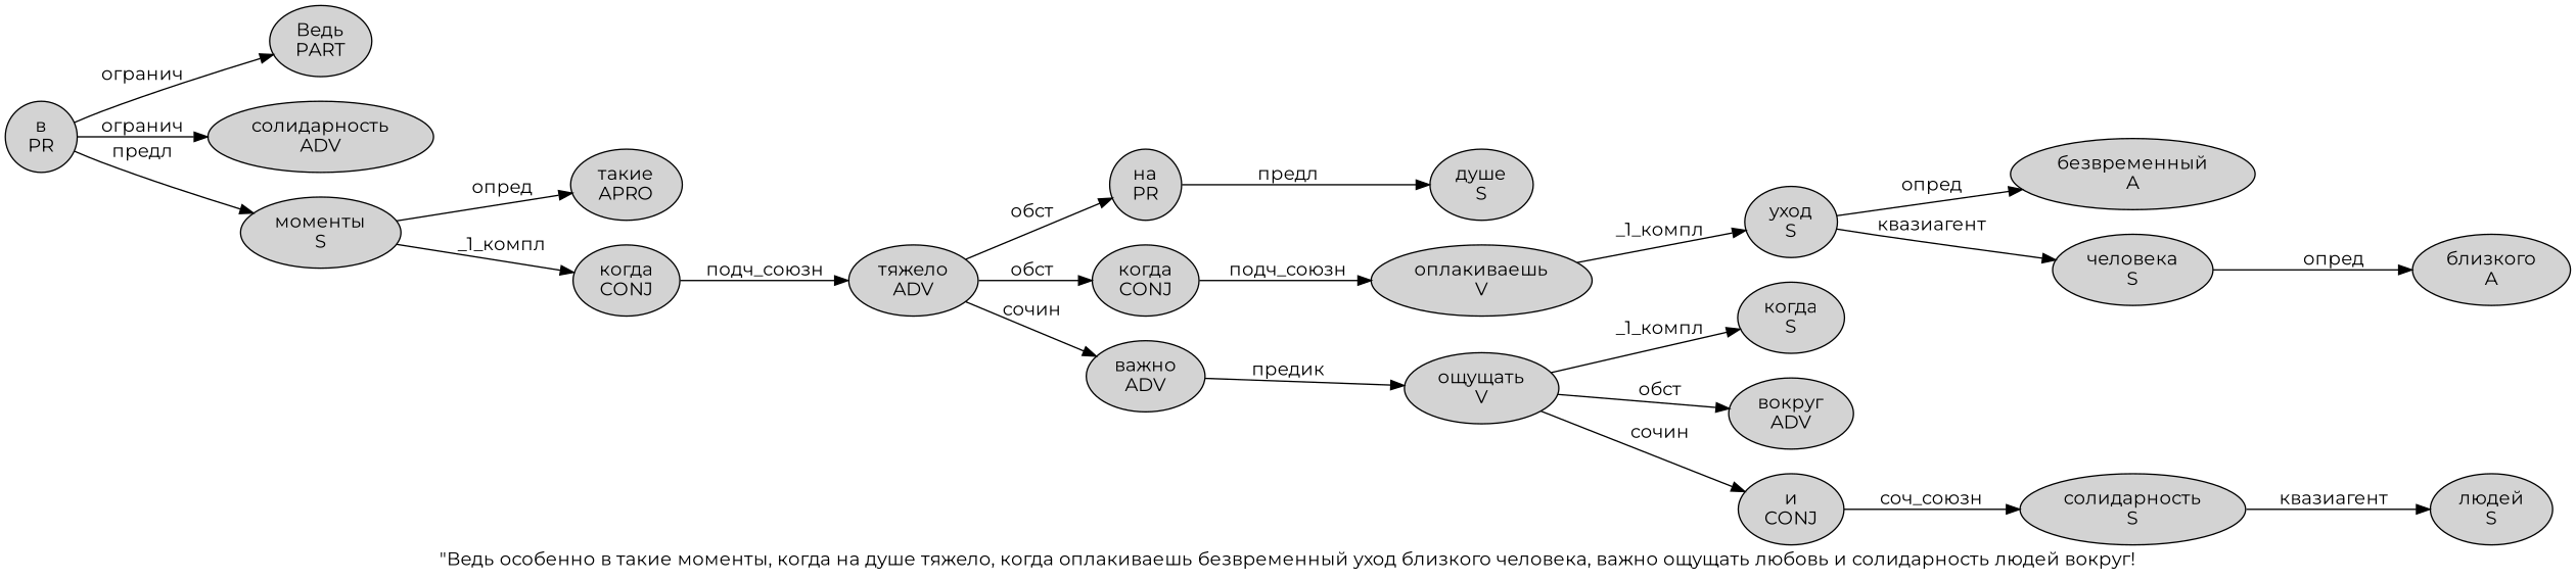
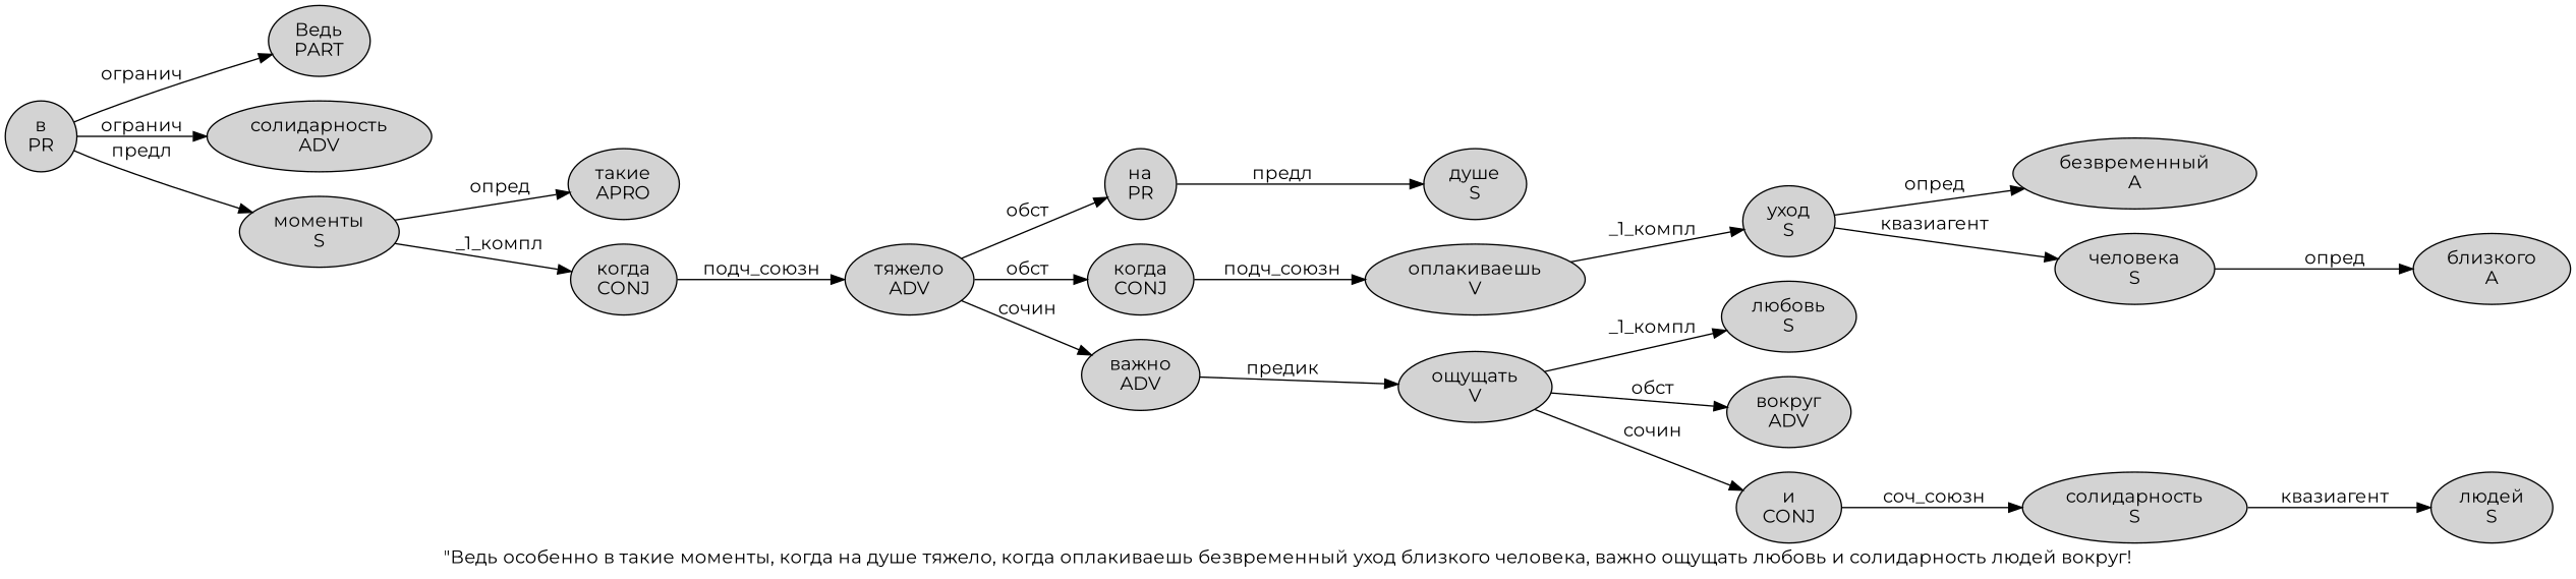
  digraph {
    fontname=Montserrat
    label="\"Ведь особенно в такие моменты, когда на душе тяжело, когда оплакиваешь безвременный уход близкого человека, важно ощущать любовь и солидарность людей вокруг!"
    rankdir=LR
    node [fillcolor=lightgray fontname=Montserrat penwidth=1 shape=ellipse style=filled]
    edge [fontname=Montserrat]
    n1 [label="Ведь\nPART"]
    n2 [label="солидарность\nADV"]
    n3 [label="в\nPR"]
    n4 [label="моменты\nS"]
    n5 [label="такие\nAPRO"]
    n6 [label="когда\nCONJ"]
    n7 [label="тяжело\nADV"]
    n8 [label="на\nPR"]
    n9 [label="когда\nCONJ"]
    n10 [label="важно\nADV"]
    n11 [label="душе\nS"]
    n12 [label="оплакиваешь\nV"]
    n13 [label="ощущать\nV"]
    n14 [label="уход\nS"]
    n15 [label="безвременный\nA"]
    n16 [label="человека\nS"]
    n17 [label="близкого\nA"]
-   n18 [label="когда\nS"]
+   n18 [label="любовь\nS"]
    n19 [label="вокруг\nADV"]
    n20 [label="и\nCONJ"]
    n21 [label="солидарность\nS"]
    n22 [label="людей\nS"]
    n3 -> n1 [label="огранич"]
    n3 -> n2 [label="огранич"]
    n3 -> n4 [label="предл"]
    n4 -> n5 [label="опред"]
    n4 -> n6 [label="_1_компл"]
    n6 -> n7 [label="подч_союзн"]
    n7 -> n8 [label="обст"]
    n7 -> n9 [label="обст"]
    n7 -> n10 [label="сочин"]
    n8 -> n11 [label="предл"]
    n9 -> n12 [label="подч_союзн"]
    n10 -> n13 [label="предик"]
    n12 -> n14 [label="_1_компл"]
    n13 -> n18 [label="_1_компл"]
    n13 -> n19 [label="обст"]
    n13 -> n20 [label="сочин"]
    n14 -> n15 [label="опред"]
    n14 -> n16 [label="квазиагент"]
    n16 -> n17 [label="опред"]
    n20 -> n21 [label="соч_союзн"]
    n21 -> n22 [label="квазиагент"]
  }
